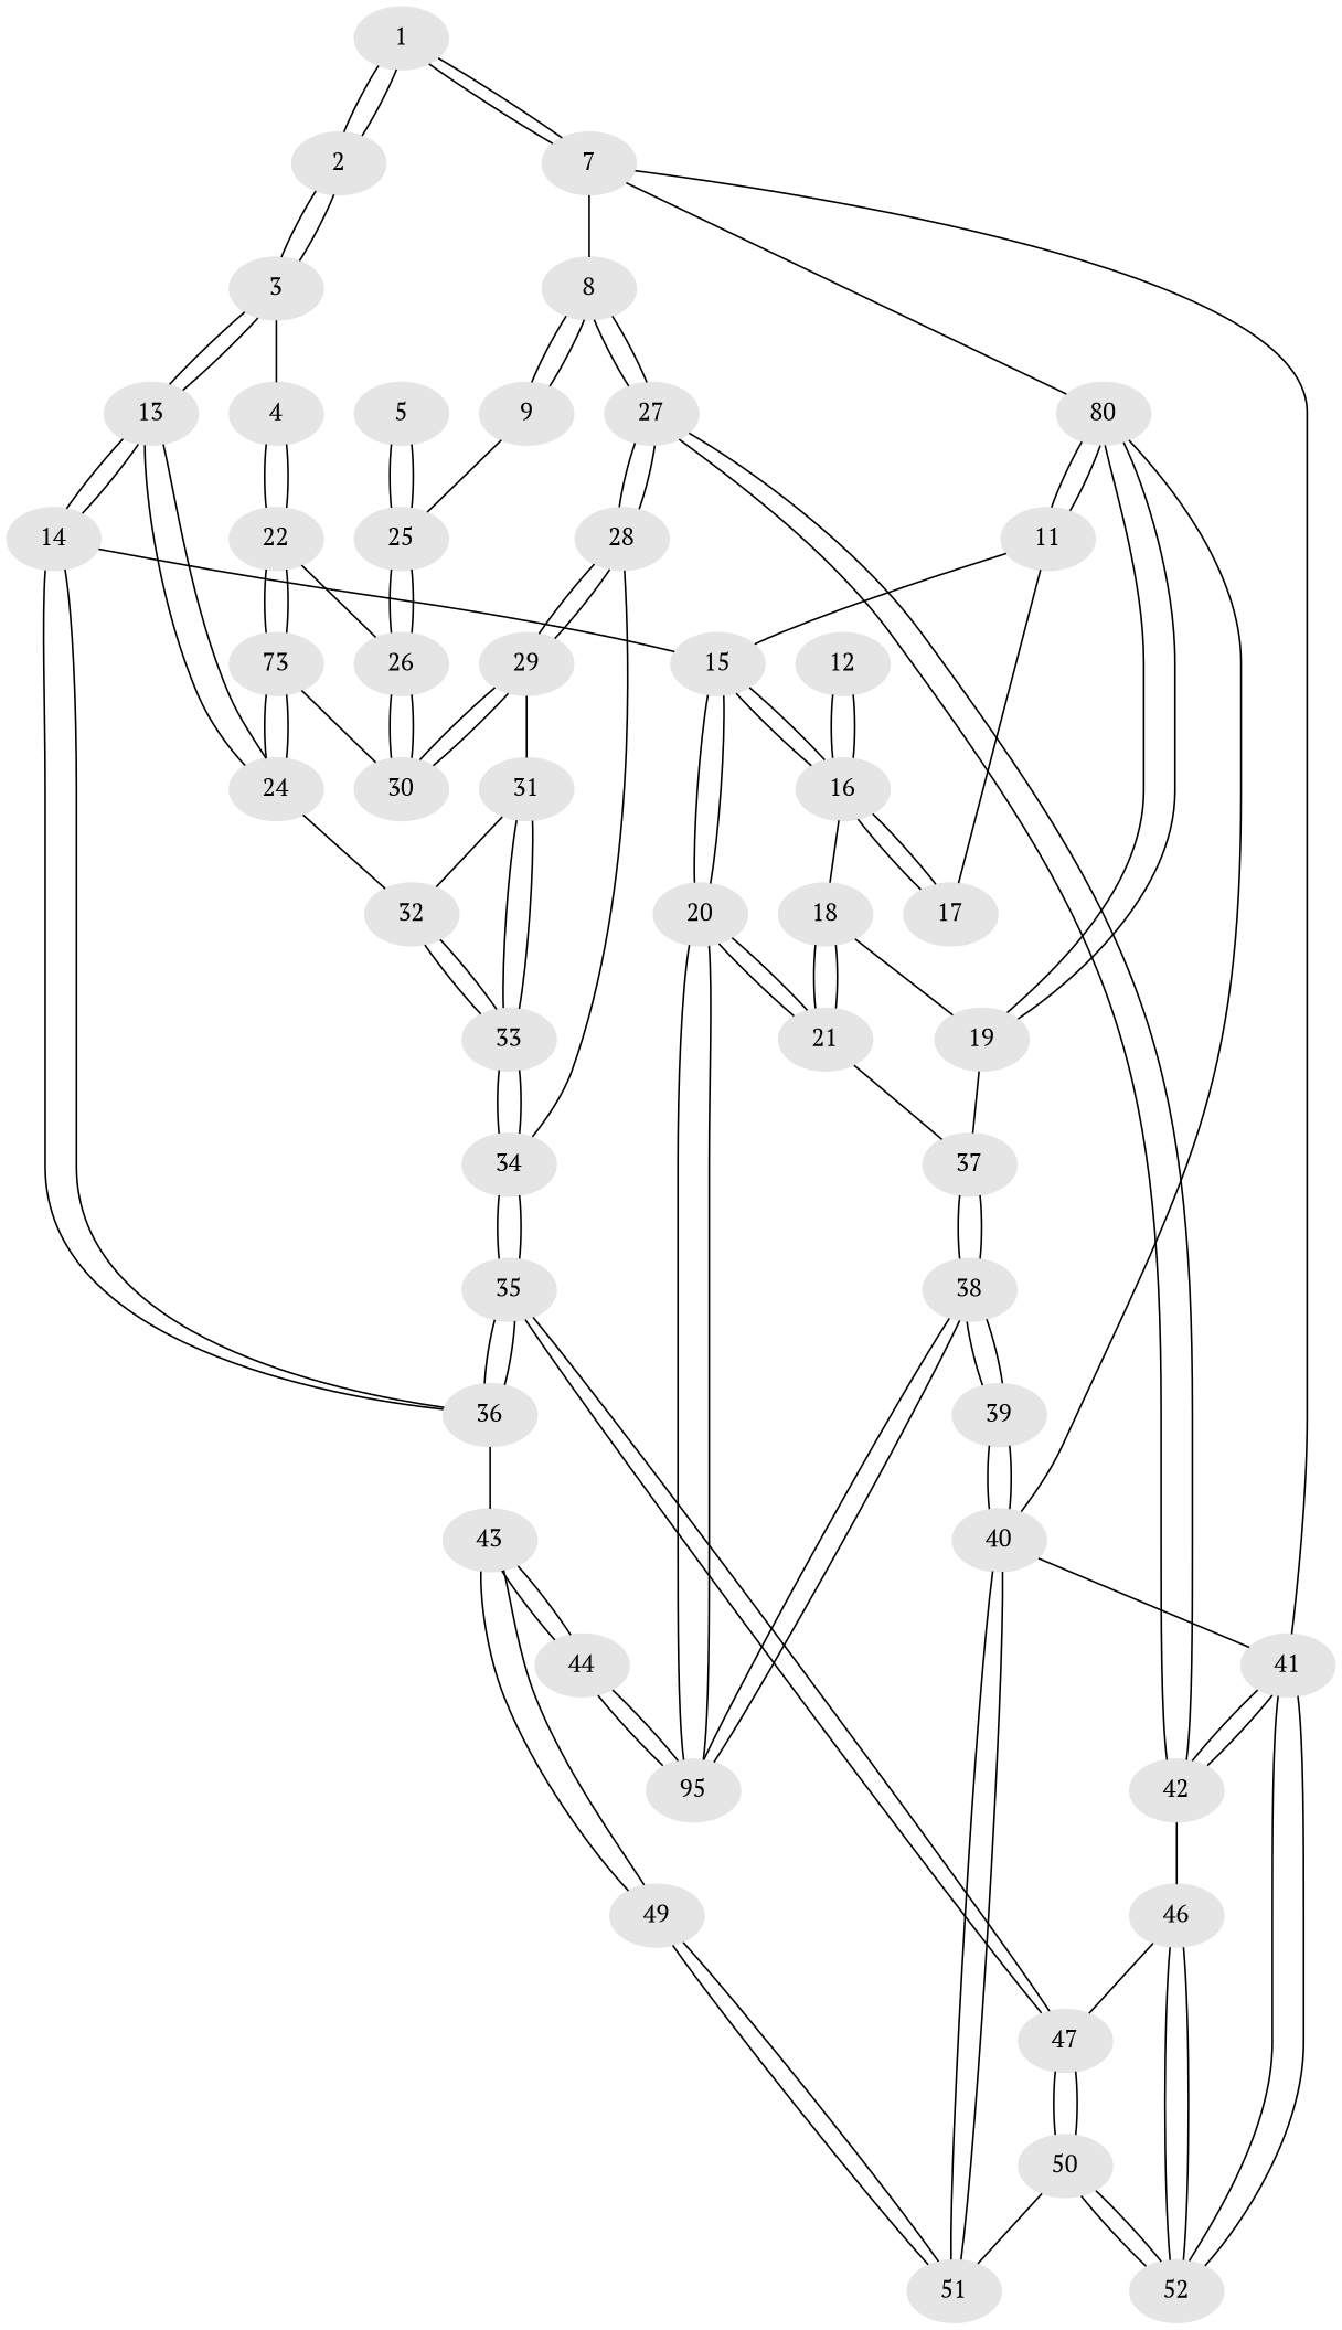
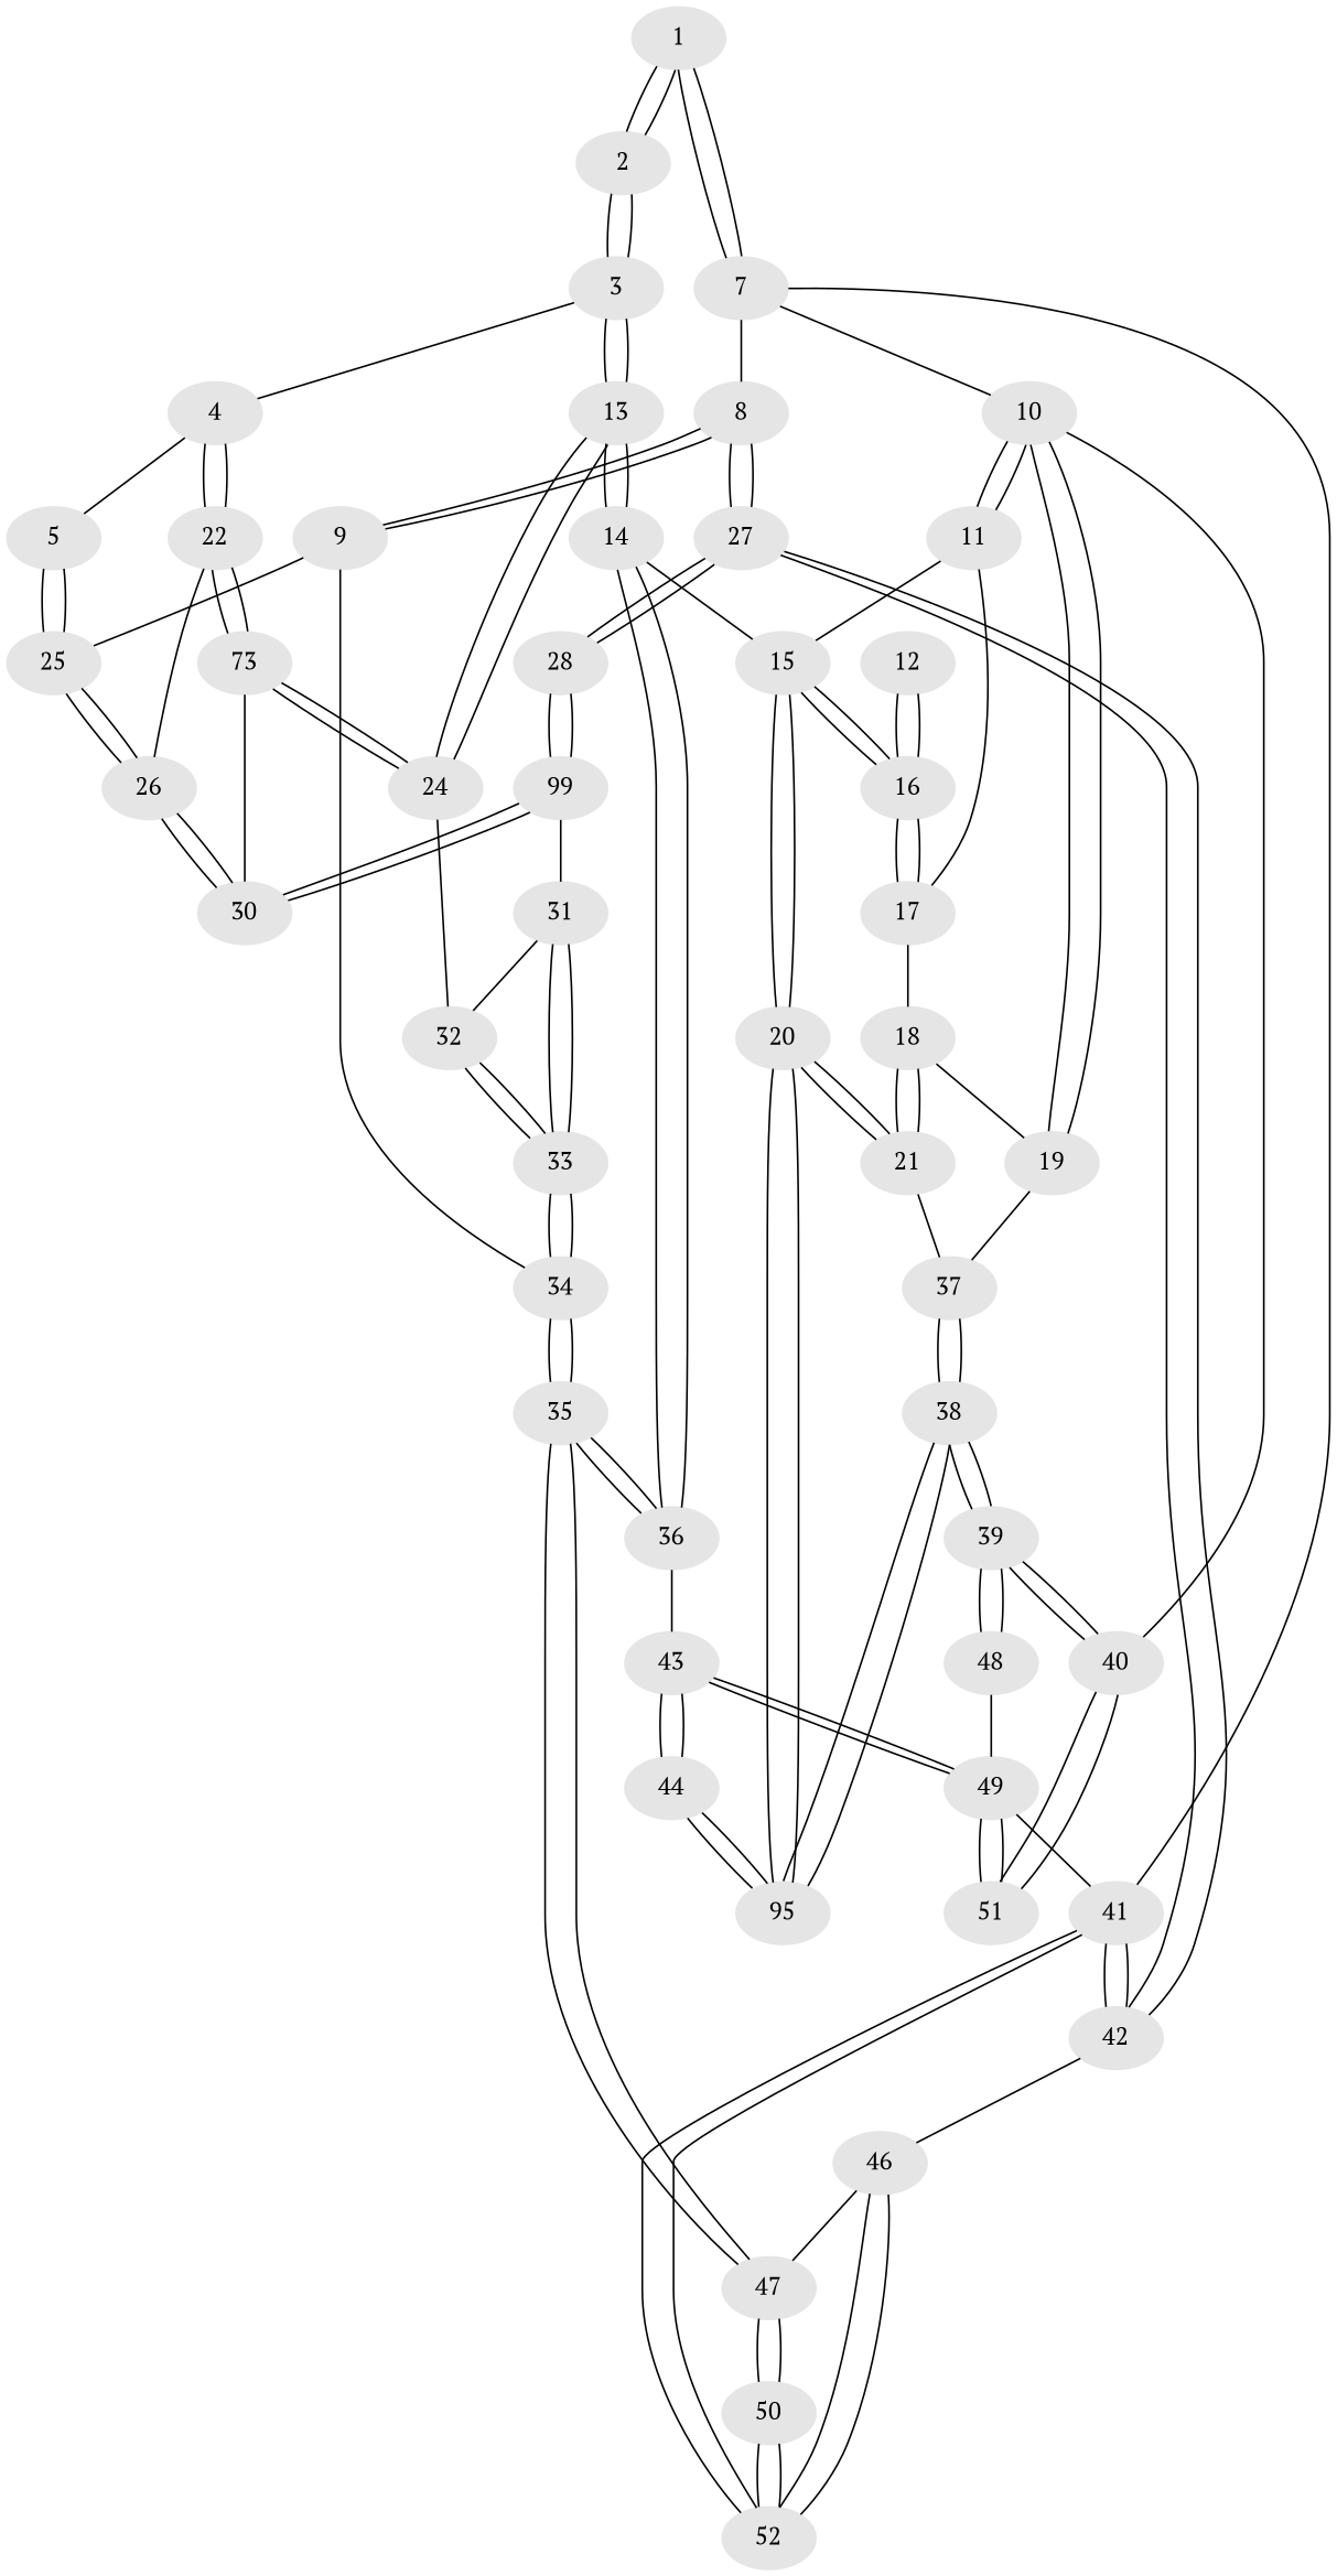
  graph {
    fontname="PT Serif"
    node [color=gray90 fontname="PT Serif" style=filled]
    edge [fontname="PT Serif"]
    1
    2
    7
    3
    8
-   10 [label=80]
+   10
    41
    4
    13
    5
    22
    14
    24
    25
    n15 [label=73]
    26
    9
    27
    11
    19
    40
    42
    52
    28
    17
    15
    37
    51
    12
    16
    18
    36
    32
    20
    43
    21
    n37 [label=95]
    38
    30
    33
-   29
+   29 [label=99]
    34
    46
    31
    35
    47
    50
    44
    49
    39
+   48
    1 -- 2
    1 -- 2
    1 -- 7
    1 -- 7
    2 -- 3
    2 -- 3
    7 -- 8
    7 -- 10
    7 -- 41
    3 -- 4
    3 -- 13
    3 -- 13
    8 -- 9
    8 -- 9
    8 -- 27
    8 -- 27
    10 -- 11
    10 -- 11
    10 -- 19
    10 -- 19
    10 -- 40
    41 -- 42
    41 -- 42
    41 -- 52
    41 -- 52
+   4 -- 5
    4 -- 22
    4 -- 22
    13 -- 14
    13 -- 14
    13 -- 24
    13 -- 24
    5 -- 25
    5 -- 25
    22 -- n15
    22 -- n15
    22 -- 26
    14 -- 15
    14 -- 36
    14 -- 36
    24 -- 32
    25 -- 26
    25 -- 26
    n15 -- 24
    n15 -- 24
    n15 -- 30
    26 -- 30
    26 -- 30
    9 -- 25
    27 -- 42
    27 -- 42
    27 -- 28
    27 -- 28
    11 -- 17
    11 -- 15
    19 -- 37
-   40 -- 41
+   49 -- 41
    40 -- 51
    40 -- 51
    42 -- 46
    28 -- 29
    28 -- 29
-   28 -- 34
-   16 -- 18
+   9 -- 34
+   17 -- 18
    15 -- 16
    15 -- 16
    15 -- 20
    15 -- 20
    37 -- 38
    37 -- 38
    12 -- 16
    12 -- 16
    16 -- 17
    16 -- 17
    18 -- 19
    18 -- 21
    18 -- 21
    36 -- 43
    32 -- 33
    32 -- 33
    20 -- 21
    20 -- 21
    20 -- n37
    20 -- n37
    43 -- 44
    43 -- 44
    43 -- 49
    43 -- 49
    21 -- 37
    38 -- n37
    38 -- n37
    38 -- 39
    38 -- 39
    33 -- 34
    33 -- 34
    29 -- 30
    29 -- 30
    29 -- 31
    34 -- 35
    34 -- 35
    46 -- 52
    46 -- 52
    46 -- 47
    31 -- 32
    31 -- 33
    31 -- 33
    35 -- 36
    35 -- 36
    35 -- 47
    35 -- 47
    47 -- 50
    47 -- 50
    50 -- 52
    50 -- 52
-   50 -- 51
    44 -- n37
    44 -- n37
    49 -- 51
    49 -- 51
    39 -- 40
    39 -- 40
+   39 -- 48
+   39 -- 48
+   48 -- 49
  }
